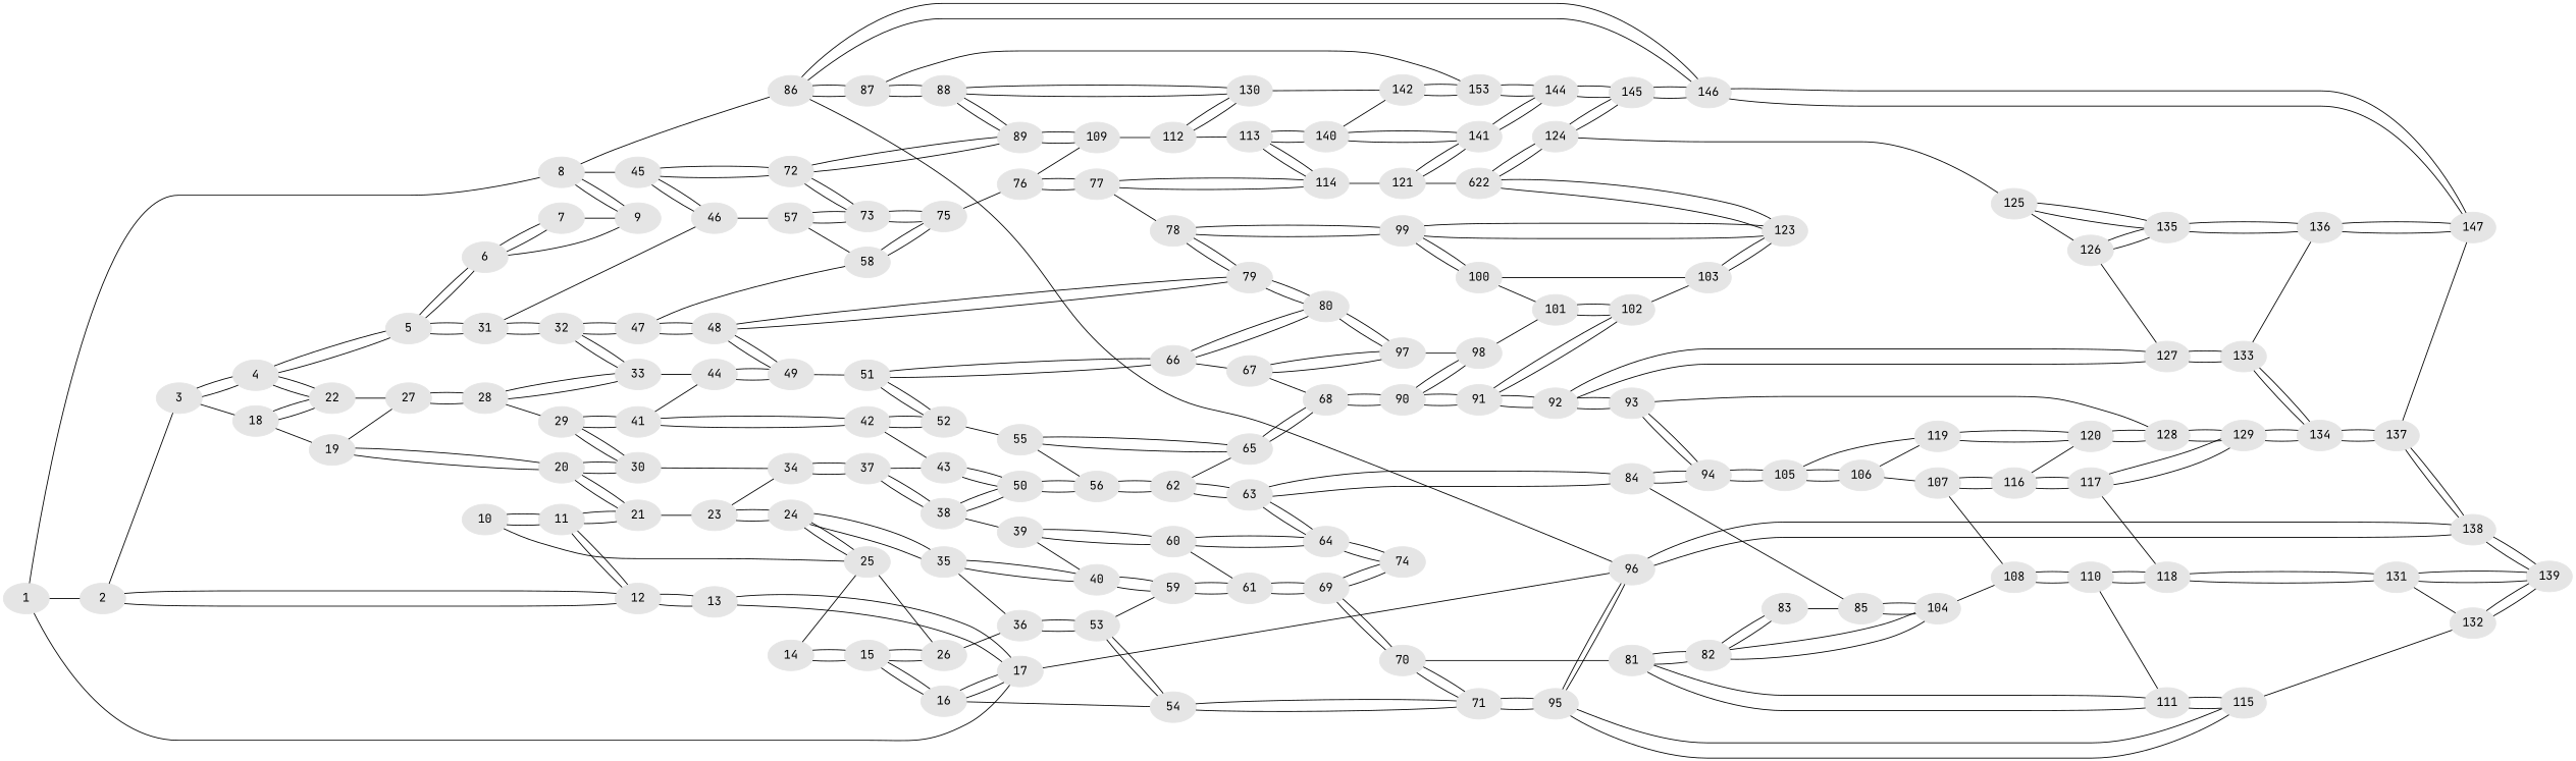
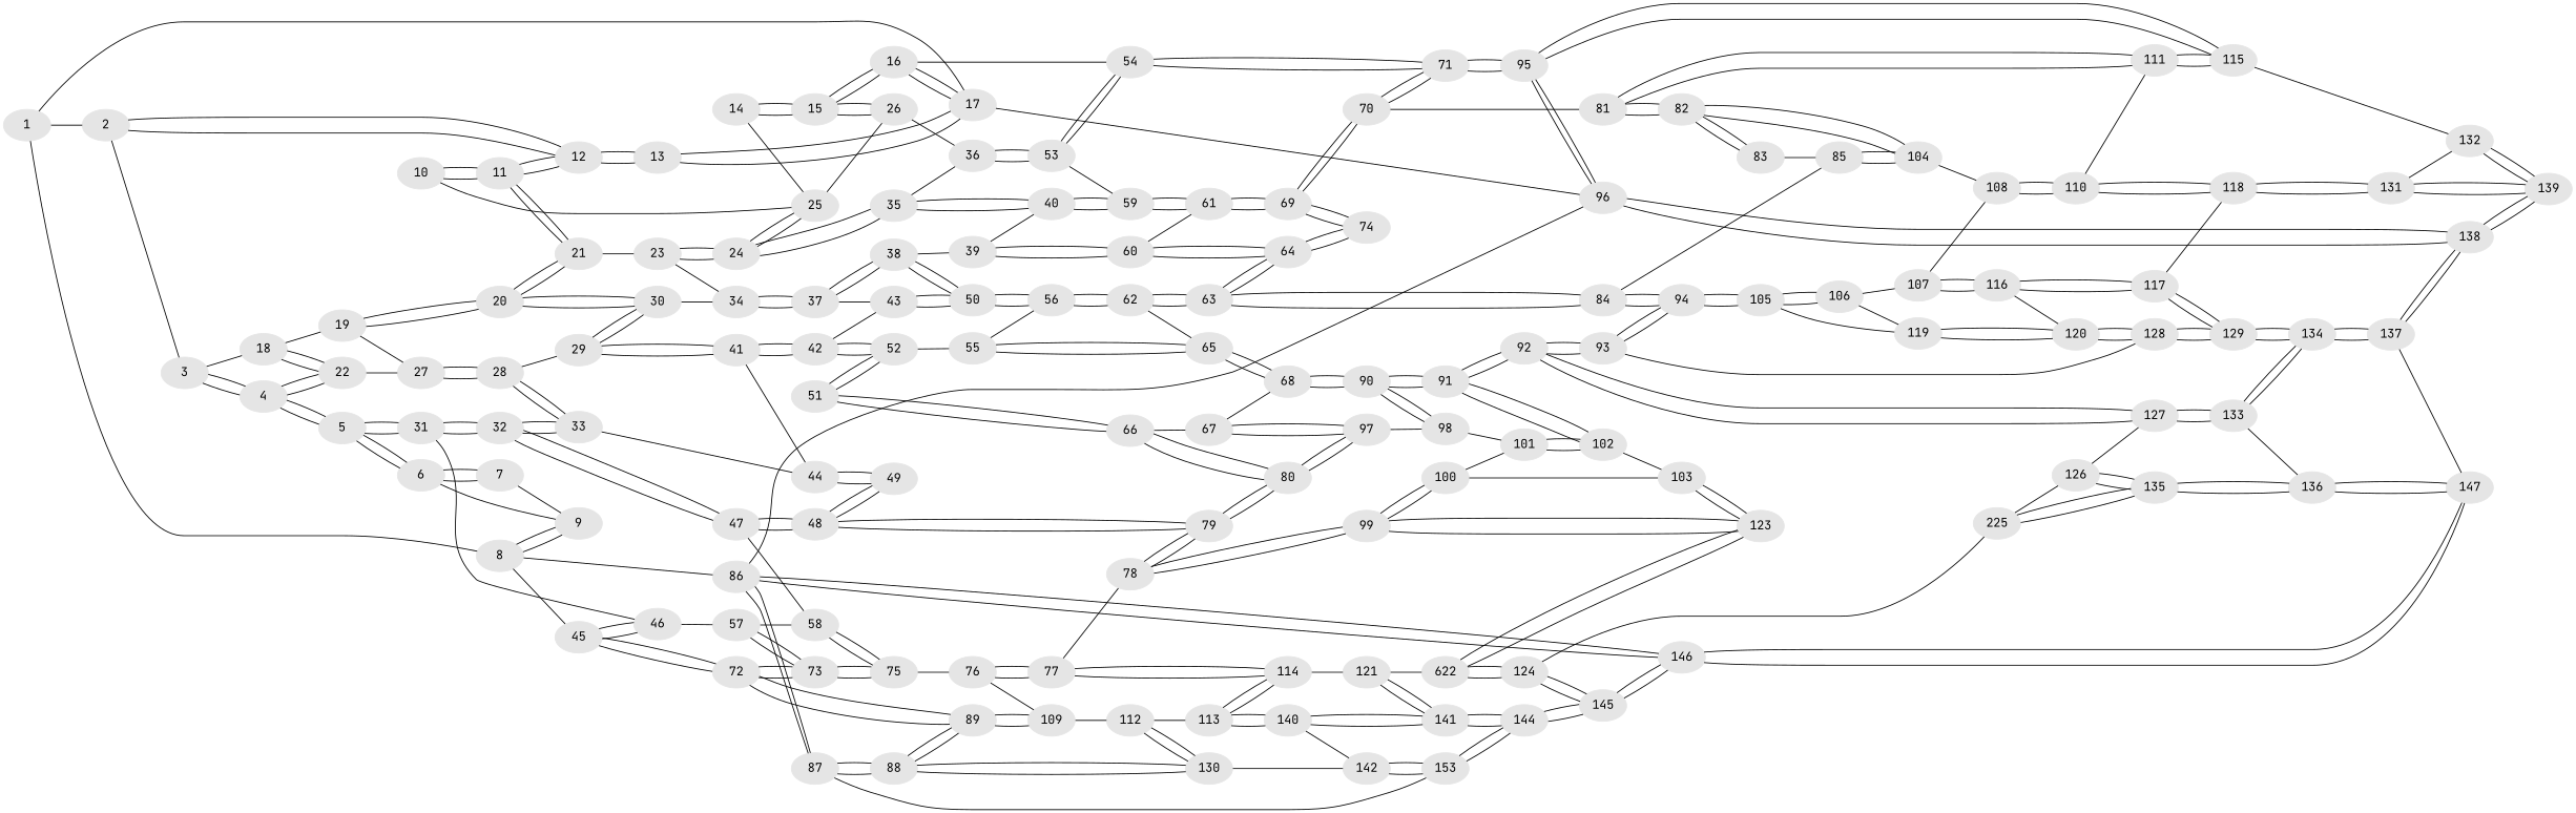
  graph {
    fontname="JetBrains Mono"
    rankdir=LR
    node [color=gray90 fontname="JetBrains Mono" style=filled]
    edge [fontname="JetBrains Mono"]
    1
    2
    8
    17
    3
    12
    9
    45
    86
    96
    4
    18
    13
    5
    22
    19
    6
    31
    27
    7
    32
    46
    72
    87
    146
    10
    11
    25
    21
    14
    15
    23
    16
    26
    54
    36
    71
    138
    20
    30
    28
    34
    24
    35
    37
    40
    53
    29
    33
    41
    44
    42
    47
    57
    48
    58
    49
    38
    43
    59
    39
    50
    60
    56
    61
    64
    52
    55
    51
    73
    89
    79
    75
    80
    66
    62
    67
    65
    95
    68
    63
    76
    69
    74
    70
    84
    85
    94
    90
    97
    98
    91
    81
    82
    111
    115
    109
    77
    78
    114
    112
    99
    121
    100
    123
    83
    104
    108
    105
    88
    n111 [label=153]
    147
    130
    144
    142
    92
    102
    101
    93
    127
    103
    128
    133
    129
    106
    119
    132
    139
    110
    107
    120
    116
    117
    118
    113
    131
    140
    141
    n139 [label=622]
    134
    124
-   125
+   125 [label=225]
    145
    126
    135
    136
    137
    1 -- 2
    1 -- 8
    1 -- 17
    2 -- 3
    2 -- 12
    2 -- 12
    8 -- 9
    8 -- 9
    8 -- 45
    8 -- 86
    17 -- 96
    3 -- 4
    3 -- 4
    3 -- 18
    12 -- 13
    12 -- 13
    45 -- 46
    45 -- 46
    45 -- 72
    45 -- 72
    86 -- 96
    86 -- 87
    86 -- 87
    86 -- 146
    86 -- 146
    96 -- 138
    96 -- 138
    4 -- 5
    4 -- 5
    4 -- 22
    4 -- 22
    18 -- 22
    18 -- 22
    18 -- 19
    13 -- 17
    13 -- 17
    5 -- 6
    5 -- 6
    5 -- 31
    5 -- 31
    22 -- 27
    19 -- 27
    19 -- 20
    19 -- 20
    6 -- 9
    6 -- 7
    6 -- 7
    31 -- 32
    31 -- 32
    31 -- 46
    27 -- 28
    27 -- 28
    7 -- 9
    32 -- 33
    32 -- 33
    32 -- 47
    32 -- 47
    46 -- 57
    72 -- 73
    72 -- 73
    72 -- 89
    72 -- 89
    87 -- 88
    87 -- 88
    87 -- n111
    146 -- 147
    146 -- 147
    10 -- 11
    10 -- 11
    10 -- 25
    11 -- 12
    11 -- 12
    11 -- 21
    11 -- 21
    25 -- 26
    21 -- 23
    14 -- 25
    14 -- 15
    14 -- 15
    15 -- 16
    15 -- 16
    15 -- 26
    15 -- 26
    23 -- 34
    23 -- 24
    23 -- 24
    16 -- 17
    16 -- 17
    16 -- 54
    26 -- 36
    54 -- 71
    54 -- 71
    36 -- 53
    36 -- 53
    71 -- 95
    71 -- 95
    138 -- 139
    138 -- 139
    20 -- 21
    20 -- 21
    20 -- 30
    20 -- 30
    30 -- 34
    28 -- 29
    28 -- 33
    28 -- 33
    34 -- 37
    34 -- 37
    24 -- 25
    24 -- 25
    24 -- 35
    24 -- 35
    35 -- 36
    35 -- 40
    35 -- 40
    37 -- 38
    37 -- 38
    37 -- 43
    40 -- 59
    40 -- 59
    53 -- 54
    53 -- 54
    53 -- 59
    29 -- 30
    29 -- 30
    29 -- 41
    29 -- 41
    33 -- 44
    41 -- 44
    41 -- 42
    41 -- 42
    44 -- 49
    44 -- 49
    42 -- 43
    42 -- 52
    42 -- 52
    47 -- 48
    47 -- 48
    47 -- 58
    57 -- 58
    57 -- 73
    57 -- 73
    48 -- 49
    48 -- 49
    48 -- 79
    48 -- 79
    58 -- 75
    58 -- 75
-   49 -- 51
    38 -- 39
    38 -- 50
    38 -- 50
    43 -- 50
    43 -- 50
    59 -- 61
    59 -- 61
    39 -- 40
    39 -- 60
    39 -- 60
    50 -- 56
    50 -- 56
    60 -- 61
    60 -- 64
    60 -- 64
    56 -- 62
    56 -- 62
    61 -- 69
    61 -- 69
    64 -- 74
    64 -- 74
    52 -- 55
    55 -- 56
    55 -- 65
    55 -- 65
    51 -- 52
    51 -- 52
    51 -- 66
    51 -- 66
    73 -- 75
    73 -- 75
    89 -- 109
    89 -- 109
    79 -- 80
    79 -- 80
    75 -- 76
    80 -- 97
    80 -- 97
    66 -- 80
    66 -- 80
    66 -- 67
    62 -- 65
    62 -- 63
    62 -- 63
    67 -- 68
    67 -- 97
    67 -- 97
    65 -- 68
    65 -- 68
    95 -- 96
    95 -- 96
    95 -- 115
    95 -- 115
    68 -- 90
    68 -- 90
    63 -- 64
    63 -- 64
    63 -- 84
    63 -- 84
    76 -- 109
    76 -- 77
    76 -- 77
    69 -- 74
    69 -- 74
    69 -- 70
    69 -- 70
    70 -- 71
    70 -- 71
    70 -- 81
    84 -- 85
    84 -- 94
    84 -- 94
    85 -- 104
    85 -- 104
    94 -- 105
    94 -- 105
    90 -- 98
    90 -- 98
    90 -- 91
    90 -- 91
    97 -- 98
    98 -- 101
    91 -- 92
    91 -- 92
    91 -- 102
    91 -- 102
    81 -- 82
    81 -- 82
    81 -- 111
    81 -- 111
    82 -- 83
    82 -- 83
    82 -- 104
    82 -- 104
    111 -- 115
    111 -- 115
    115 -- 132
    109 -- 112
    77 -- 78
    77 -- 114
    77 -- 114
    78 -- 79
    78 -- 79
    78 -- 99
    78 -- 99
    114 -- 121
    112 -- 130
    112 -- 130
    112 -- 113
    99 -- 100
    99 -- 100
    99 -- 123
    99 -- 123
    121 -- 141
    121 -- 141
    121 -- n139
    100 -- 101
    100 -- 103
    83 -- 85
    104 -- 108
    108 -- 110
    108 -- 110
    105 -- 106
    105 -- 106
    105 -- 119
    88 -- 89
    88 -- 89
    88 -- 130
    88 -- 130
    n111 -- 144
    n111 -- 144
    130 -- 142
    144 -- 145
    144 -- 145
    142 -- n111
    142 -- n111
    92 -- 93
    92 -- 93
    92 -- 127
    92 -- 127
    102 -- 103
    101 -- 102
    101 -- 102
    93 -- 94
    93 -- 94
    93 -- 128
    127 -- 133
    127 -- 133
    103 -- 123
    103 -- 123
    128 -- 129
    128 -- 129
    133 -- 134
    133 -- 134
    133 -- 136
    129 -- 134
    129 -- 134
    106 -- 119
    106 -- 107
    119 -- 120
    119 -- 120
    132 -- 139
    132 -- 139
    110 -- 111
    110 -- 118
    110 -- 118
    107 -- 108
    107 -- 116
    107 -- 116
    120 -- 128
    120 -- 128
    116 -- 120
    116 -- 117
    116 -- 117
    117 -- 129
    117 -- 129
    117 -- 118
    118 -- 131
    118 -- 131
    113 -- 114
    113 -- 114
    113 -- 140
    113 -- 140
    131 -- 132
    131 -- 139
    131 -- 139
    140 -- 142
    140 -- 141
    140 -- 141
    141 -- 144
    141 -- 144
    n139 -- 123
    n139 -- 123
    n139 -- 124
    n139 -- 124
    134 -- 137
    134 -- 137
    124 -- 125
    124 -- 145
    124 -- 145
    125 -- 126
    125 -- 135
    125 -- 135
    145 -- 146
    145 -- 146
    126 -- 127
    126 -- 135
    126 -- 135
    135 -- 136
    135 -- 136
    136 -- 147
    136 -- 147
    137 -- 138
    137 -- 138
    137 -- 147
  }
